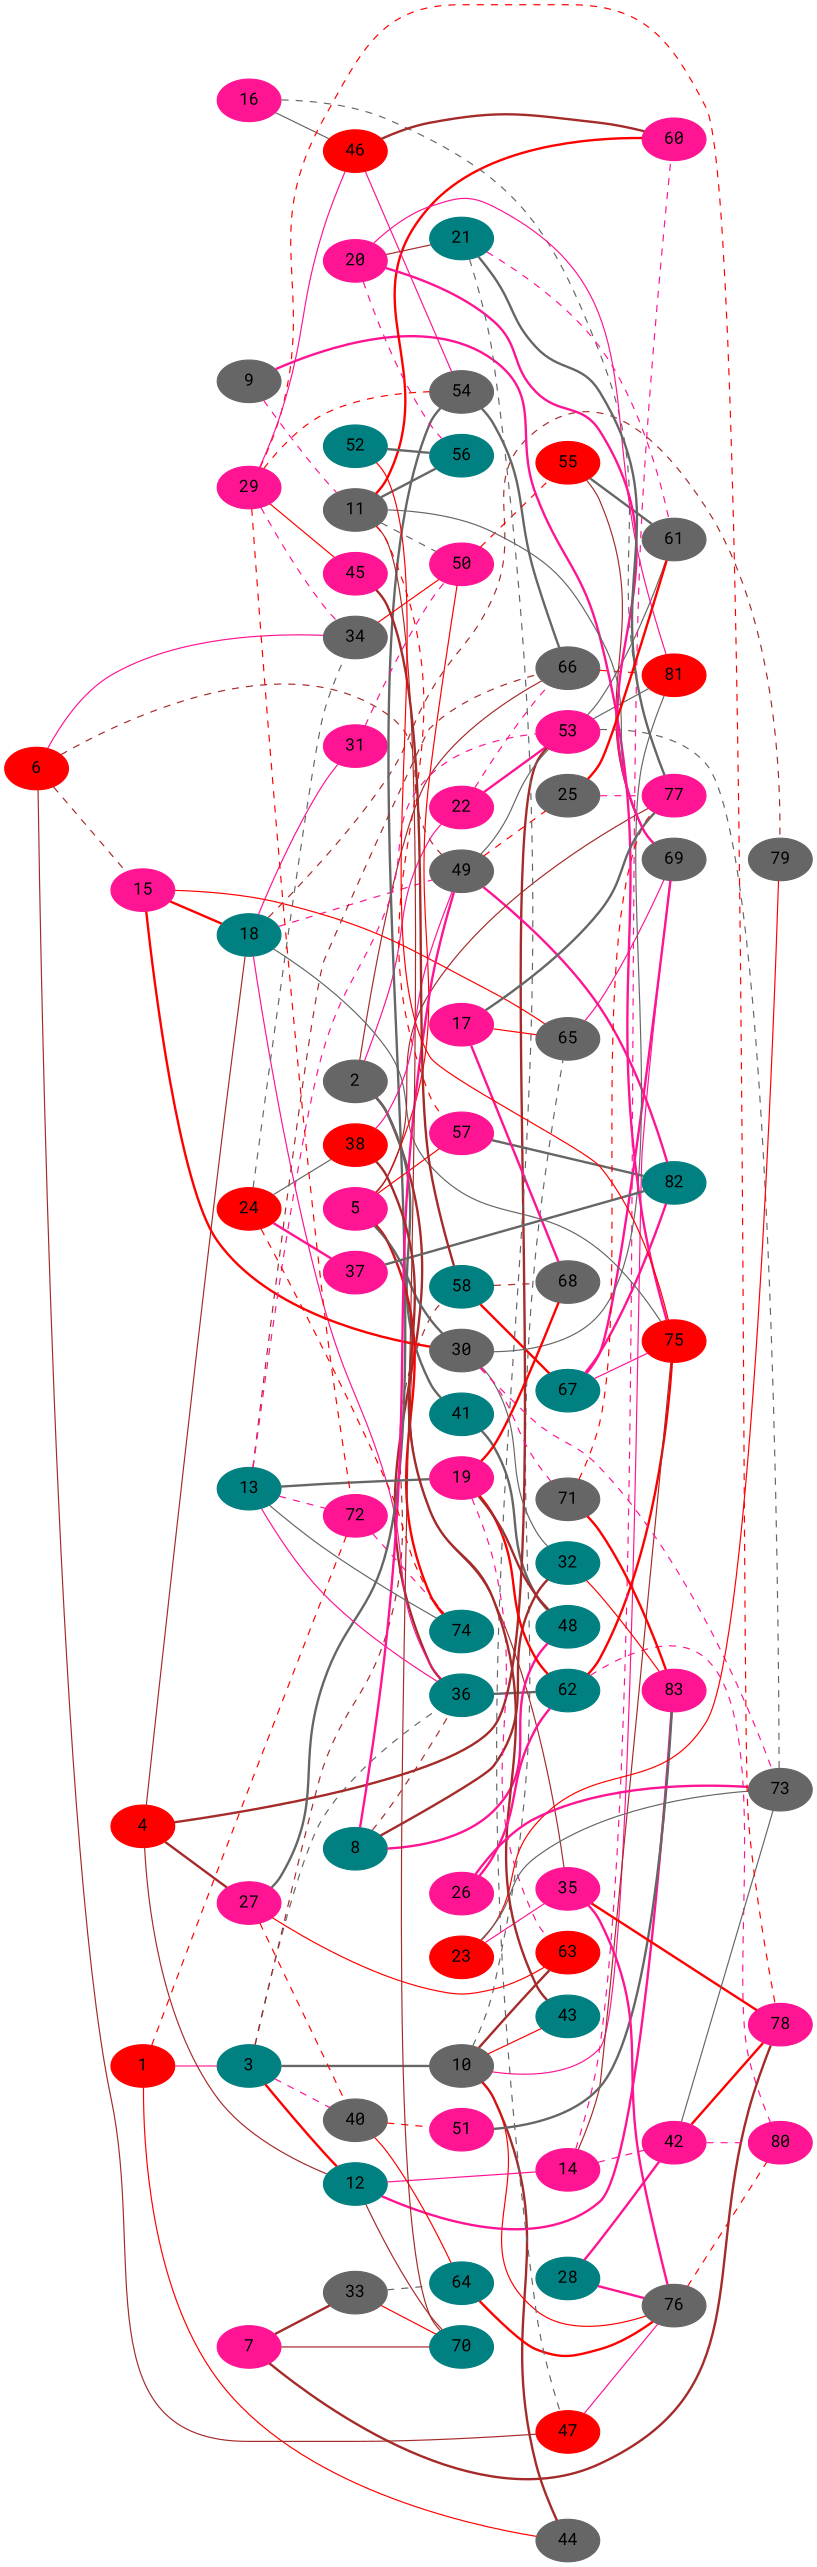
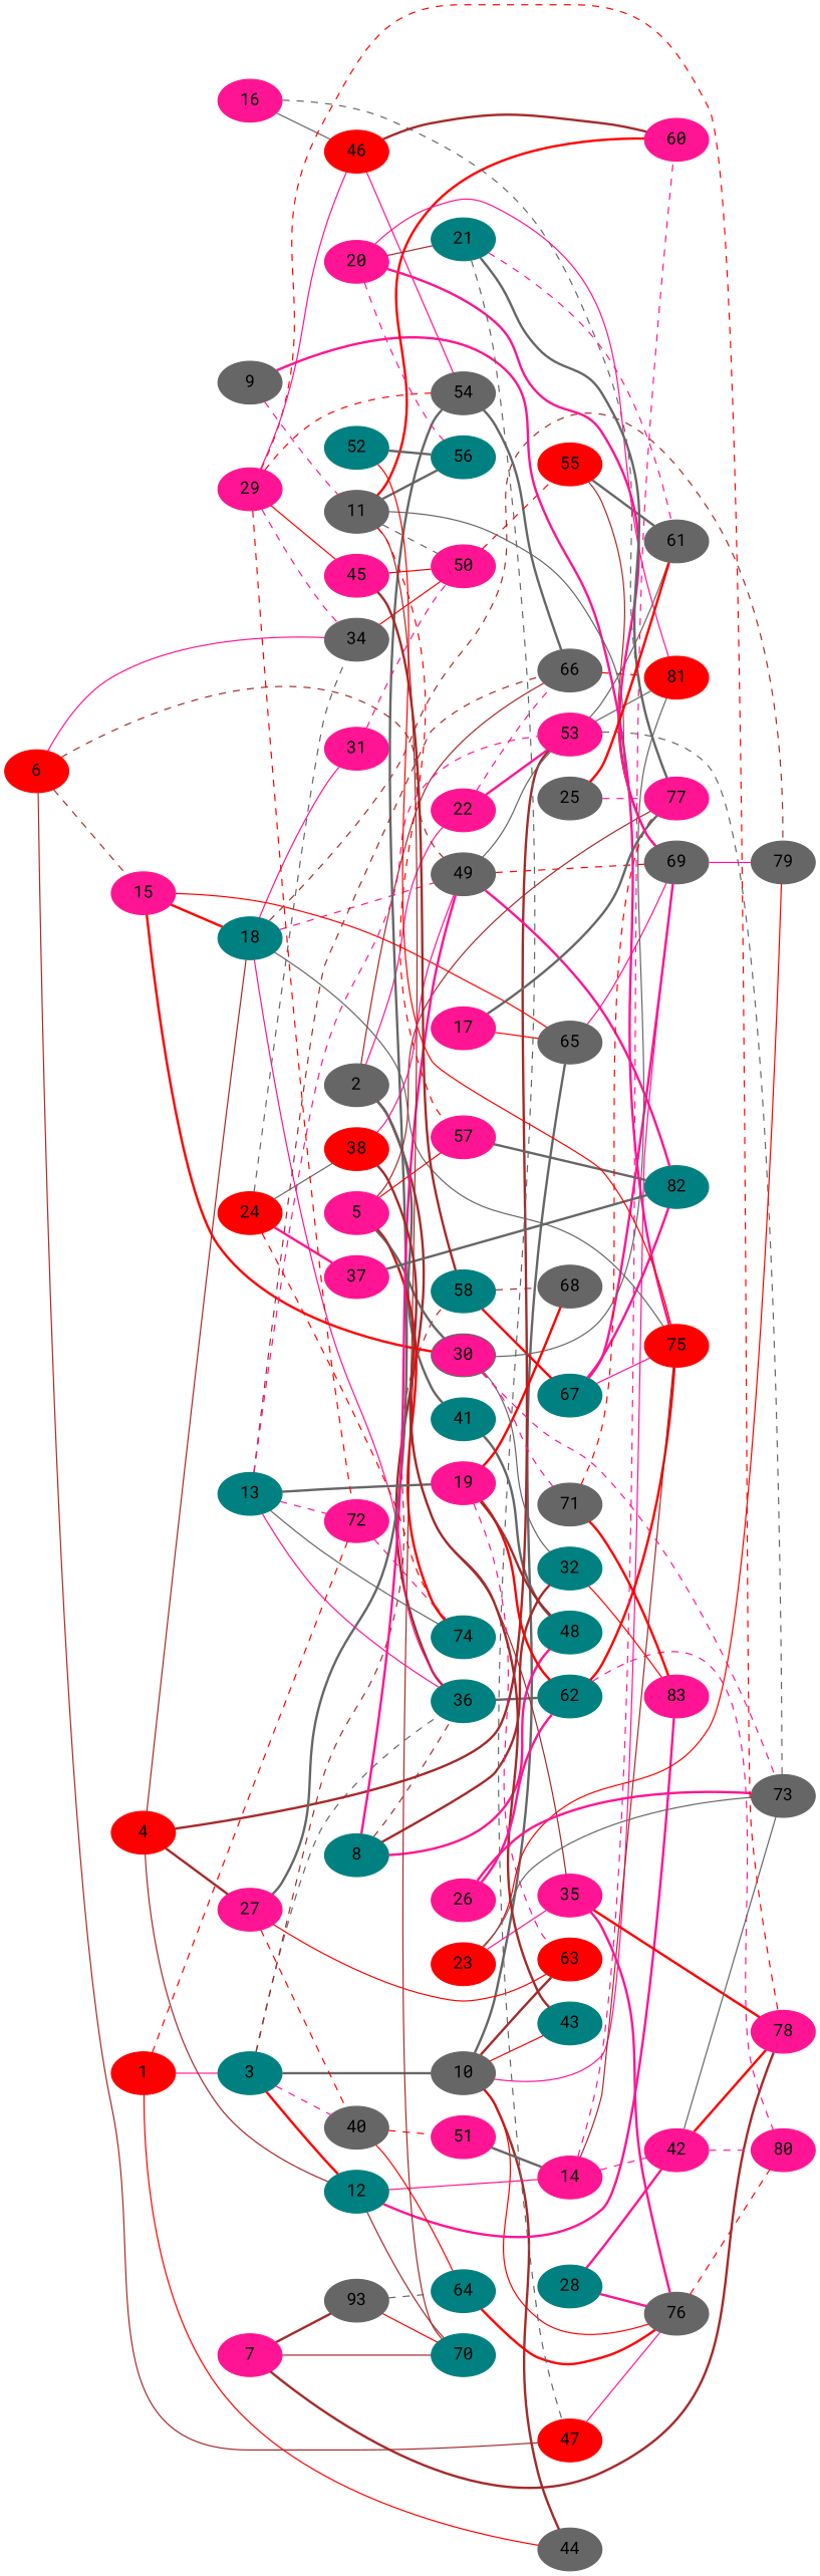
  graph {
    fontname="Roboto Mono"
    rankdir=LR
    node [color=deeppink fontname="Roboto Mono" style=filled]
    edge [color=deeppink fontname="Roboto Mono" style=bold]
    1 [color=red]
    3 [color=teal]
    44 [color=gray40]
    72
    36 [color=teal]
    10 [color=gray40]
    12 [color=teal]
    40 [color=gray40]
    58 [color=teal]
    74 [color=teal]
    2 [color=gray40]
    22
    41 [color=teal]
    66 [color=gray40]
    53
    62 [color=teal]
    48 [color=teal]
    81 [color=red]
    43 [color=teal]
    63 [color=red]
    65 [color=gray40]
    69 [color=gray40]
    76 [color=gray40]
    70 [color=teal]
    14
    83
    64 [color=teal]
    51
    68 [color=gray40]
    67 [color=teal]
    4 [color=red]
    18 [color=teal]
    27
    49 [color=gray40]
    75 [color=red]
    31
    79 [color=gray40]
    54 [color=gray40]
    61 [color=gray40]
    73 [color=gray40]
-   30 [color=gray40]
+   30 [color=gray40 fillcolor=deeppink]
    5
    35
    50
    57
    77
    32 [color=teal]
    71 [color=gray40]
    78
    55 [color=red]
    82 [color=teal]
    6 [color=red]
    15
    34 [color=gray40]
    47 [color=red]
-   33 [color=gray40]
+   33 [color=gray40 label=93]
    7
    8 [color=teal]
    9 [color=gray40]
    11 [color=gray40]
    56 [color=teal]
    60
    80
    42
    13 [color=teal]
    19
    16
    46 [color=red]
    17
    20
    21 [color=teal]
    23 [color=red]
    24 [color=red]
    37
    38 [color=red]
    25 [color=gray40]
    26
    28 [color=teal]
    29
    45
    52 [color=teal]
    1 -- 3 [style=solid]
    1 -- 44 [color=red style=solid]
    1 -- 72 [color=red style=dashed]
    3 -- 36 [color=gray40 style=dashed]
    3 -- 10 [color=gray40]
    3 -- 12 [color=red]
    3 -- 40 [style=dashed]
    3 -- 58 [color=brown style=dashed]
    72 -- 74 [style=dashed]
    36 -- 62 [color=gray40]
    10 -- 44 [color=brown]
    10 -- 43 [color=red style=solid]
    10 -- 63 [color=brown]
-   10 -- 65 [color=gray40 style=dashed]
+   10 -- 65 [color=gray40]
    10 -- 69 [style=solid]
    10 -- 76 [color=red style=solid]
    12 -- 70 [color=brown style=solid]
    12 -- 14 [style=solid]
    12 -- 83
    40 -- 64 [color=red style=solid]
    40 -- 51 [color=red style=dashed]
    58 -- 68 [color=brown style=dashed]
    58 -- 67 [color=red]
    2 -- 36 [color=brown]
    2 -- 22 [style=solid]
    2 -- 41 [color=gray40]
    2 -- 66 [color=brown style=solid]
    22 -- 66 [style=dashed]
    22 -- 53
    41 -- 48 [color=gray40]
    66 -- 81 [color=red style=dashed]
    53 -- 81 [color=gray40 style=solid]
    53 -- 61 [color=gray40 style=solid]
    53 -- 73 [color=gray40 style=dashed]
    62 -- 75 [color=red]
    62 -- 80 [style=dashed]
    65 -- 69 [style=solid]
+   69 -- 79 [style=solid]
    76 -- 80 [color=red style=dashed]
    14 -- 75 [color=brown style=solid]
    14 -- 60 [style=dashed]
    14 -- 42 [style=dashed]
    64 -- 76 [color=red]
-   51 -- 83 [color=gray40]
+   51 -- 14 [color=gray40]
    67 -- 69
    67 -- 75 [style=solid]
    67 -- 82
    4 -- 12 [color=brown style=solid]
    4 -- 53 [color=brown]
    4 -- 18 [color=brown style=solid]
    4 -- 27 [color=brown]
    18 -- 36 [style=solid]
    18 -- 49 [style=dashed]
    18 -- 75 [color=gray40 style=solid]
    18 -- 31 [style=solid]
    18 -- 79 [color=brown style=dashed]
    27 -- 40 [color=red style=dashed]
    27 -- 63 [color=red style=solid]
    27 -- 54 [color=gray40]
    49 -- 53 [color=gray40 style=solid]
-   49 -- 25 [color=red style=dashed]
+   49 -- 69 [color=red style=dashed]
    49 -- 82
    31 -- 50 [style=dashed]
    54 -- 66 [color=gray40]
    30 -- 81 [color=gray40 style=solid]
    30 -- 73 [style=dashed]
    30 -- 32 [color=gray40 style=solid]
    30 -- 71 [style=dashed]
    5 -- 74 [color=red]
    5 -- 30 [color=gray40]
    5 -- 35 [color=brown style=solid]
-   5 -- 50 [color=red style=solid]
+   45 -- 50 [color=red style=solid]
    5 -- 57 [color=red style=solid]
    5 -- 77 [color=brown style=solid]
    35 -- 76
    35 -- 78 [color=red]
    50 -- 55 [color=red style=dashed]
    57 -- 82 [color=gray40]
    32 -- 83 [color=red style=solid]
    71 -- 83 [color=red]
    71 -- 77 [color=red style=dashed]
    55 -- 69 [color=brown style=solid]
    55 -- 61 [color=gray40]
    6 -- 49 [color=brown style=dashed]
    6 -- 15 [color=brown style=dashed]
    6 -- 34 [style=solid]
    6 -- 47 [color=brown style=solid]
    15 -- 65 [color=red style=solid]
    15 -- 18 [color=red]
    15 -- 30 [color=red]
    34 -- 50 [color=red style=solid]
    47 -- 76 [style=solid]
    33 -- 70 [color=red style=solid]
    33 -- 64 [color=gray40 style=dashed]
    7 -- 70 [color=brown style=solid]
    7 -- 78 [color=brown]
    7 -- 33 [color=brown]
    8 -- 36 [color=brown style=dashed]
    8 -- 48
    8 -- 49
    8 -- 32 [color=brown]
    9 -- 75
    9 -- 11 [style=dashed]
    11 -- 69 [color=gray40 style=solid]
    11 -- 70 [color=brown style=solid]
    11 -- 50 [color=gray40 style=dashed]
    11 -- 57 [color=red style=dashed]
    11 -- 56 [color=gray40]
    11 -- 60 [color=red]
    42 -- 73 [color=gray40 style=solid]
    42 -- 78 [color=red]
    42 -- 80 [style=dashed]
    13 -- 72 [style=dashed]
    13 -- 36 [style=solid]
    13 -- 74 [color=gray40 style=solid]
    13 -- 66 [color=brown style=dashed]
    13 -- 53 [style=dashed]
    13 -- 19 [color=gray40]
    19 -- 62 [color=red]
    19 -- 48 [color=brown]
    19 -- 63 [style=dashed]
    19 -- 68 [color=red]
    16 -- 77 [color=gray40 style=dashed]
    16 -- 46 [color=gray40 style=solid]
    46 -- 54 [style=solid]
    46 -- 60 [color=brown]
    17 -- 65 [color=red style=solid]
-   17 -- 68
    17 -- 77 [color=gray40]
    20 -- 81 [style=solid]
    20 -- 69
    20 -- 56 [style=dashed]
    20 -- 21 [color=brown style=solid]
    21 -- 61 [style=dashed]
    21 -- 77 [color=gray40]
    21 -- 47 [color=gray40 style=dashed]
    23 -- 79 [color=red style=solid]
    23 -- 73 [color=gray40 style=solid]
    23 -- 35 [style=solid]
    24 -- 74 [color=red style=dashed]
    24 -- 34 [color=gray40 style=dashed]
    24 -- 37
    24 -- 38 [color=gray40 style=solid]
    37 -- 82 [color=gray40]
    38 -- 43 [color=brown]
    38 -- 49 [style=solid]
    25 -- 61 [color=red]
    25 -- 77 [style=dashed]
    26 -- 62
    26 -- 73
    28 -- 76
    28 -- 42
    29 -- 72 [color=red style=dashed]
    29 -- 54 [color=red style=dashed]
    29 -- 78 [color=red style=dashed]
    29 -- 34 [style=dashed]
    29 -- 46 [style=solid]
    29 -- 45 [color=red style=solid]
    45 -- 58 [color=brown]
    52 -- 75 [color=red style=solid]
    52 -- 56 [color=gray40]
  }
